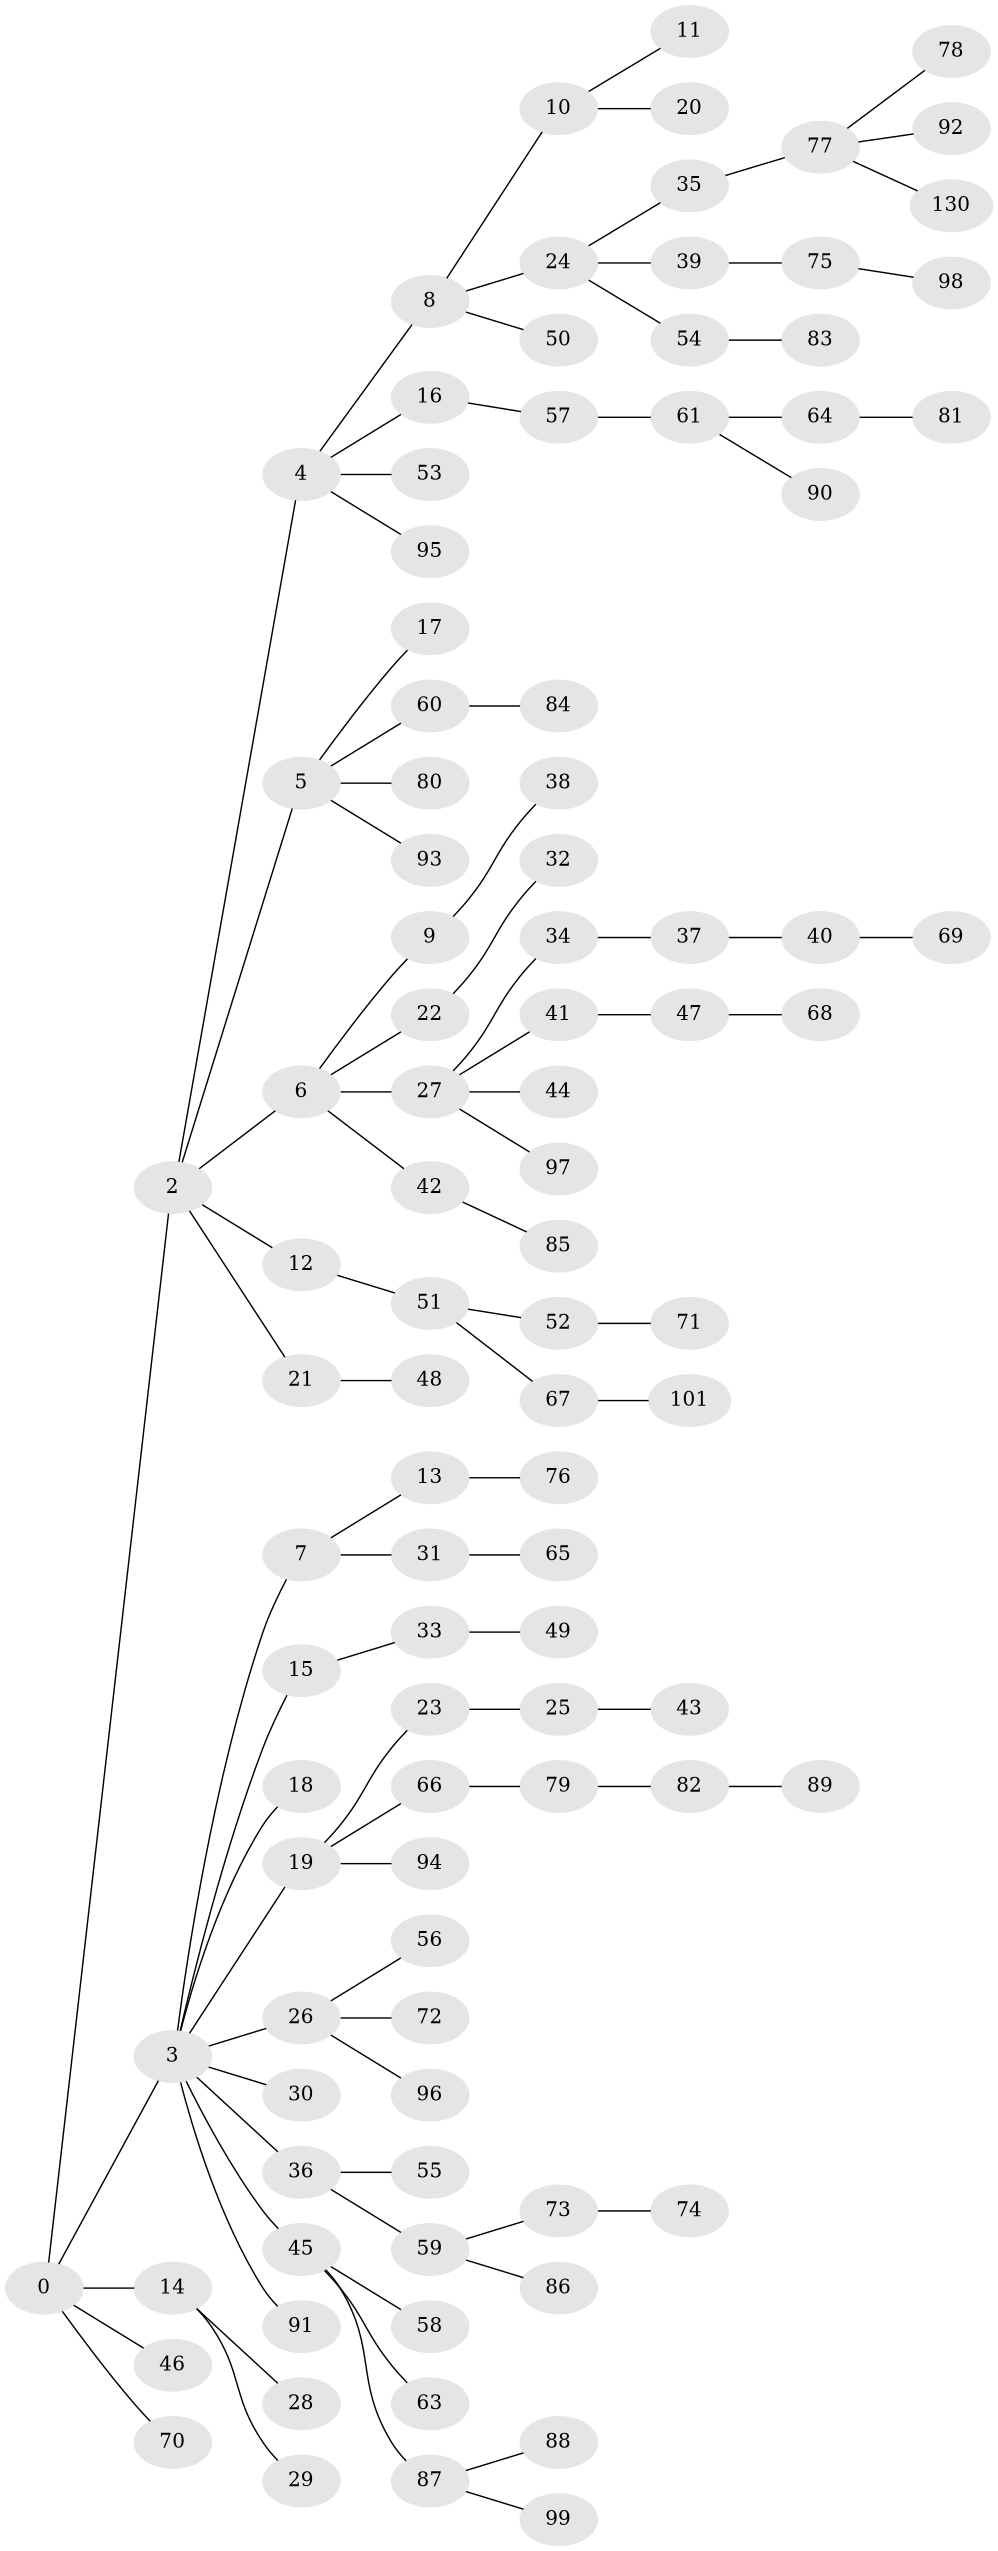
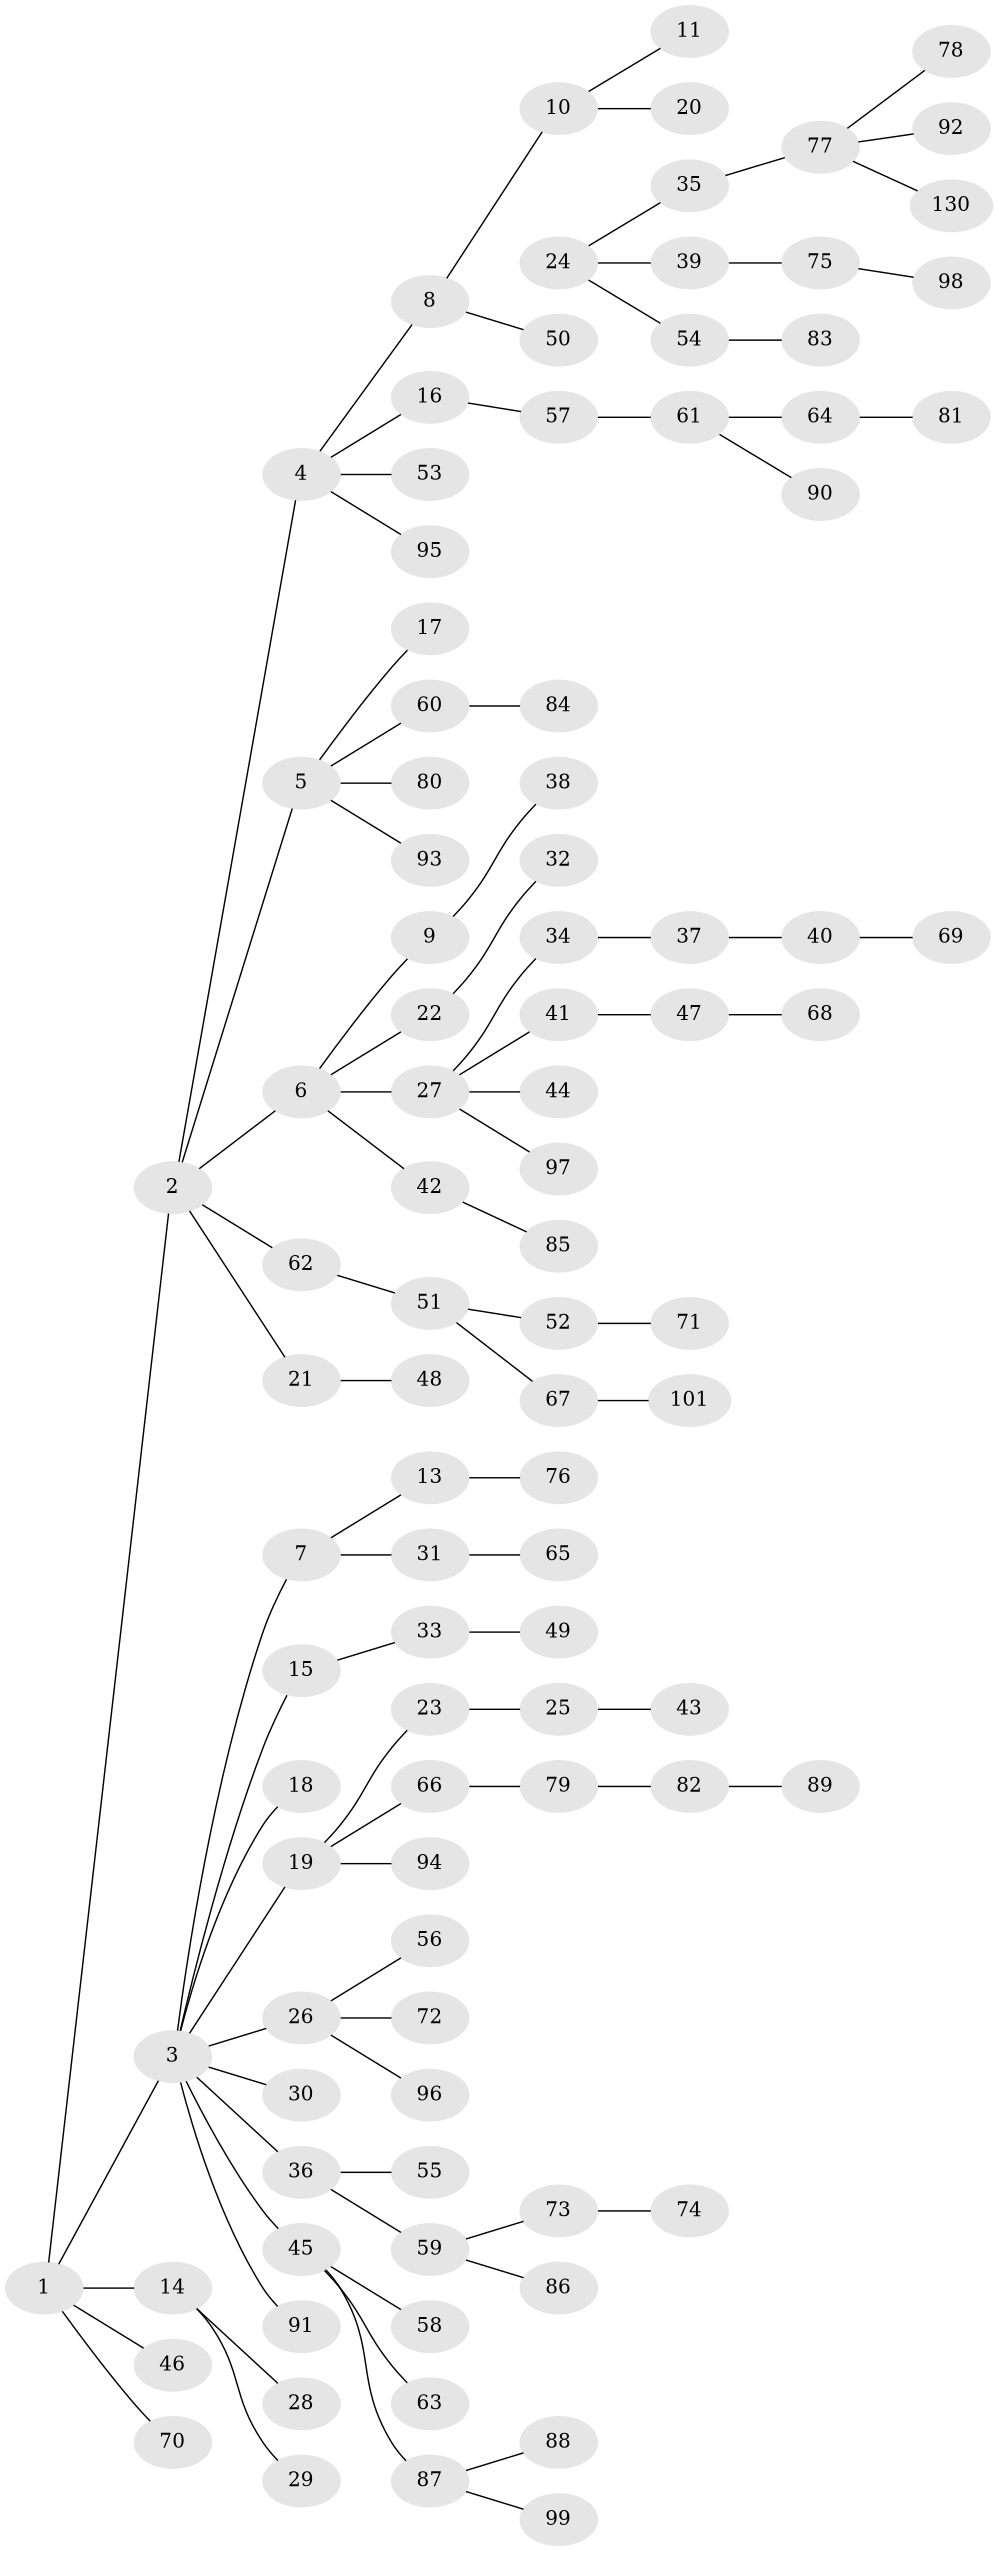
  graph {
    rankdir=LR
    node [color=gray90 style=filled]
-   1 [label=0]
+   1
    2
    3
    14
    46
    70
    4
    5
    6
-   12
+   12 [label=62]
    21
    7
    15
    18
    19
    26
    30
    36
    45
    91
    28
    29
    8
    16
    53
    95
    17
    60
    80
    93
    9
    22
    27
    42
    51
    48
    13
    31
    33
    23
    66
    94
    56
    72
    96
    55
    59
    58
    63
    87
    10
    24
    50
    57
    84
    38
    32
    34
    41
    44
    97
    85
    76
    65
    11
    20
    35
    39
    54
    52
    67
    49
    61
    25
    79
    43
    77
    75
    83
    37
    47
    40
    78
    92
    n85 [label=130]
    73
    86
    69
    98
    68
    88
    99
    71
    101
    64
    90
    74
    81
    82
    89
    1 -- 2
    1 -- 3
    1 -- 14
    1 -- 46
    1 -- 70
    2 -- 4
    2 -- 5
    2 -- 6
    2 -- 12
    2 -- 21
    3 -- 7
    3 -- 15
    3 -- 18
    3 -- 19
    3 -- 26
    3 -- 30
    3 -- 36
    3 -- 45
    3 -- 91
    14 -- 28
    14 -- 29
    4 -- 8
    4 -- 16
    4 -- 53
    4 -- 95
    5 -- 17
    5 -- 60
    5 -- 80
    5 -- 93
    6 -- 9
    6 -- 22
    6 -- 27
    6 -- 42
    12 -- 51
    21 -- 48
    7 -- 13
    7 -- 31
    15 -- 33
    19 -- 23
    19 -- 66
    19 -- 94
    26 -- 56
    26 -- 72
    26 -- 96
    36 -- 55
    36 -- 59
    45 -- 58
    45 -- 63
    45 -- 87
    8 -- 10
-   8 -- 24
    8 -- 50
    16 -- 57
    60 -- 84
    9 -- 38
    22 -- 32
    27 -- 34
    27 -- 41
    27 -- 44
    27 -- 97
    42 -- 85
    51 -- 52
    51 -- 67
    13 -- 76
    31 -- 65
    33 -- 49
    23 -- 25
    66 -- 79
    59 -- 73
    59 -- 86
    87 -- 88
    87 -- 99
    10 -- 11
    10 -- 20
    24 -- 35
    24 -- 39
    24 -- 54
    57 -- 61
    34 -- 37
    41 -- 47
    35 -- 77
    39 -- 75
    54 -- 83
    52 -- 71
    67 -- 101
    61 -- 64
    61 -- 90
    25 -- 43
    79 -- 82
    77 -- 78
    77 -- 92
    77 -- n85
    75 -- 98
    37 -- 40
    47 -- 68
    40 -- 69
    73 -- 74
    64 -- 81
    82 -- 89
  }
